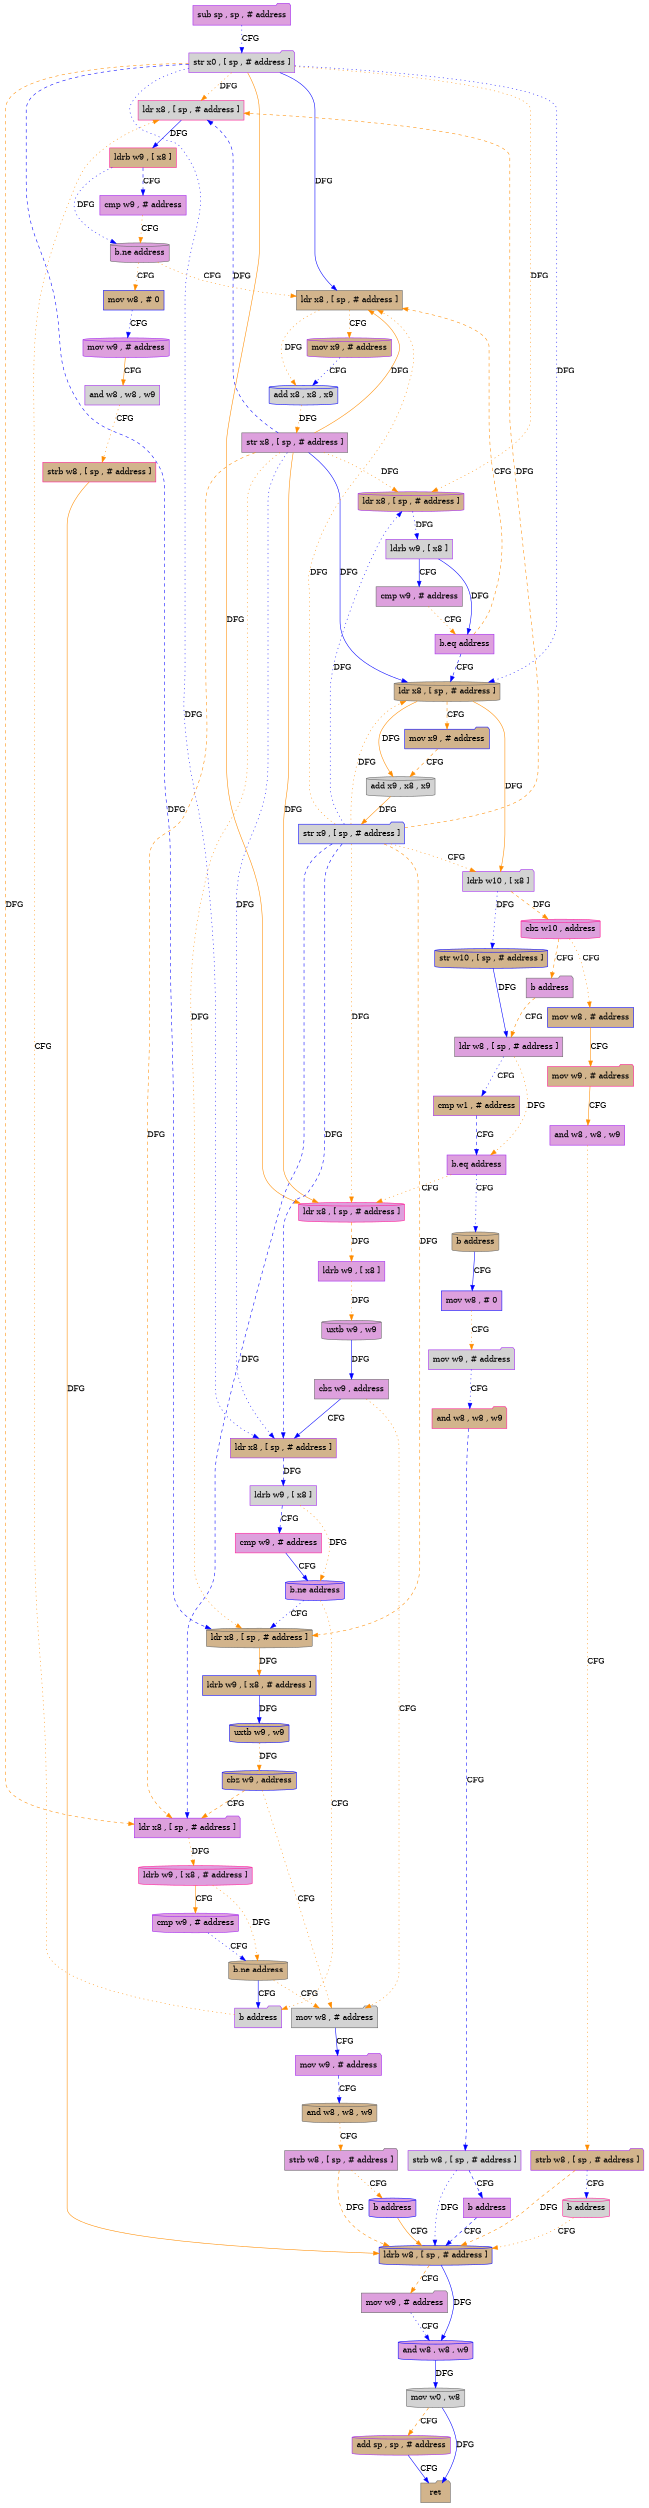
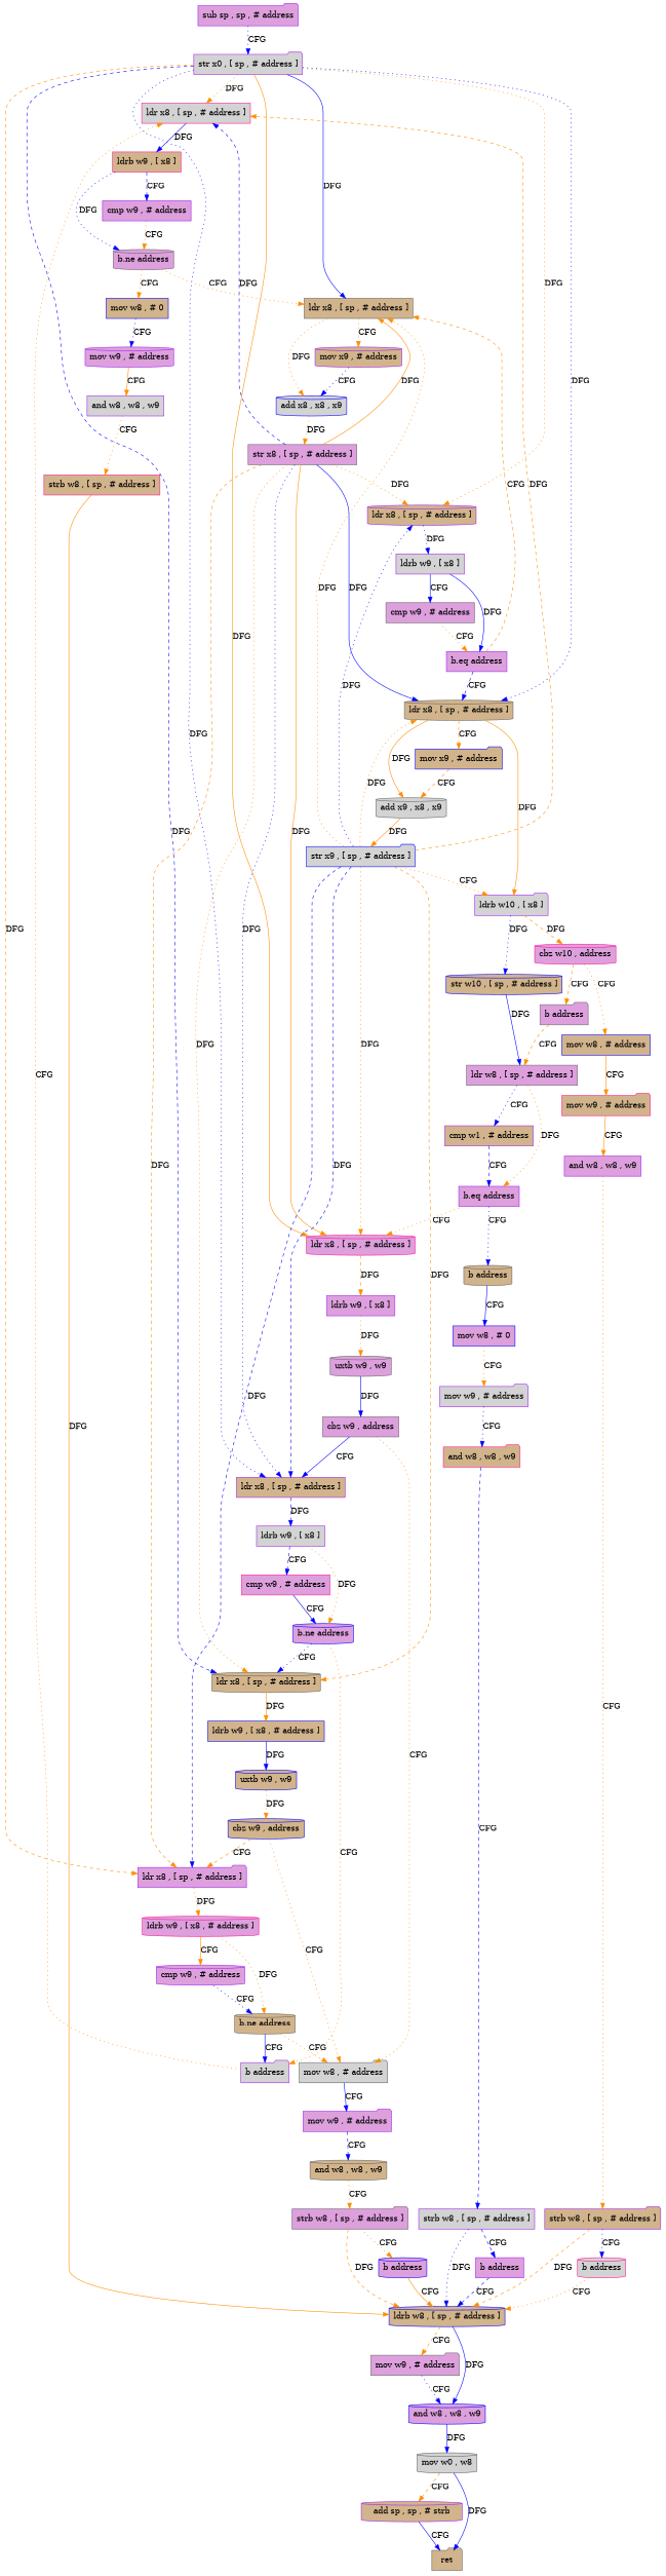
  digraph {
    node [color=purple fillcolor=plum shape=cylinder style=filled]
    edge [color=darkorange style=dotted]
    n1 [label="sub sp , sp , # address" shape=folder]
    n2 [fillcolor=lightgrey label="str x0 , [ sp , # address ]" shape=folder]
    n3 [color=deeppink fillcolor=lightgrey label="ldr x8 , [ sp , # address ]" shape=box]
    n4 [color=gray40 fillcolor=tan label="ldr x8 , [ sp , # address ]" shape=box]
    n5 [fillcolor=tan label="ldr x8 , [ sp , # address ]"]
    n6 [color=gray40 fillcolor=tan label="ldr x8 , [ sp , # address ]"]
    n7 [color=deeppink label="ldr x8 , [ sp , # address ]"]
    n8 [fillcolor=tan label="ldr x8 , [ sp , # address ]" shape=box]
    n9 [color=gray40 fillcolor=tan label="ldr x8 , [ sp , # address ]"]
    n10 [label="ldr x8 , [ sp , # address ]" shape=folder]
    n11 [color=deeppink fillcolor=tan label="ldrb w9 , [ x8 ]" shape=box]
    n12 [fillcolor=tan label="mov x9 , # address"]
    n13 [color=blue fillcolor=lightgrey label="add x8 , x8 , x9"]
    n14 [fillcolor=lightgrey label="ldrb w9 , [ x8 ]" shape=box]
    n15 [color=blue fillcolor=tan label="mov x9 , # address" shape=folder]
    n16 [color=gray40 fillcolor=lightgrey label="add x9 , x8 , x9"]
    n17 [fillcolor=lightgrey label="ldrb w10 , [ x8 ]" shape=folder]
    n18 [label="ldrb w9 , [ x8 ]" shape=box]
    n19 [fillcolor=lightgrey label="ldrb w9 , [ x8 ]" shape=box]
    n20 [color=blue fillcolor=tan label="ldrb w9 , [ x8 , # address ]" shape=box]
    n21 [color=deeppink label="ldrb w9 , [ x8 , # address ]"]
    n22 [label="cmp w9 , # address" shape=box]
    n23 [color=gray40 label="b.ne address"]
    n24 [color=blue fillcolor=tan label="mov w8 , # 0" shape=box]
    n25 [label="mov w9 , # address"]
    n26 [fillcolor=lightgrey label="and w8 , w8 , w9" shape=box]
    n27 [color=deeppink fillcolor=tan label="strb w8 , [ sp , # address ]" shape=box]
    n28 [color=blue fillcolor=tan label="ldrb w8 , [ sp , # address ]"]
    n29 [color=gray40 label="mov w9 , # address" shape=folder]
    n30 [color=blue label="and w8 , w8 , w9"]
    n31 [color=gray40 fillcolor=lightgrey label="mov w0 , w8"]
    n32 [color=gray40 label="str x8 , [ sp , # address ]" shape=box]
    n33 [color=gray40 label="cmp w9 , # address" shape=box]
    n34 [label="b.eq address" shape=box]
    n35 [color=blue fillcolor=lightgrey label="str x9 , [ sp , # address ]" shape=folder]
    n36 [color=blue fillcolor=tan label="str w10 , [ sp , # address ]"]
    n37 [color=deeppink label="cbz w10 , address"]
    n38 [color=gray40 label="ldr w8 , [ sp , # address ]" shape=box]
    n39 [color=blue fillcolor=tan label="mov w8 , # address" shape=box]
    n40 [color=gray40 label="b address" shape=folder]
    n41 [fillcolor=tan label="cmp w1 , # address" shape=box]
    n42 [label="b.eq address" shape=box]
    n43 [color=deeppink fillcolor=tan label="mov w9 , # address" shape=folder]
    n44 [label="and w8 , w8 , w9" shape=box]
    n45 [fillcolor=tan label="strb w8 , [ sp , # address ]" shape=folder]
    n46 [color=deeppink fillcolor=lightgrey label="b address"]
    n47 [color=gray40 fillcolor=tan label="b address"]
-   n48 [fillcolor=tan label="add sp , sp , # address"]
+   n48 [fillcolor=tan label="add sp , sp , # strb"]
    n49 [color=gray40 fillcolor=tan label=ret shape=folder]
    n50 [color=blue label="mov w8 , # 0" shape=box]
    n51 [color=gray40 label="uxtb w9 , w9"]
    n52 [fillcolor=lightgrey label="mov w9 , # address" shape=folder]
    n53 [color=gray40 label="cbz w9 , address" shape=box]
    n54 [color=gray40 fillcolor=lightgrey label="mov w8 , # address" shape=folder]
    n55 [label="mov w9 , # address" shape=folder]
    n56 [color=gray40 fillcolor=tan label="and w8 , w8 , w9"]
    n57 [color=deeppink label="cmp w9 , # address" shape=box]
    n58 [color=blue label="b.ne address"]
    n59 [color=deeppink fillcolor=tan label="and w8 , w8 , w9" shape=folder]
    n60 [color=gray40 label="strb w8 , [ sp , # address ]" shape=folder]
    n61 [color=blue label="b address"]
    n62 [fillcolor=lightgrey label="b address" shape=folder]
    n63 [color=blue fillcolor=tan label="uxtb w9 , w9"]
    n64 [fillcolor=lightgrey label="strb w8 , [ sp , # address ]" shape=box]
    n65 [label="b address" shape=box]
    n66 [color=blue fillcolor=tan label="cbz w9 , address"]
    n67 [label="cmp w9 , # address"]
    n68 [color=gray40 fillcolor=tan label="b.ne address"]
    n1 -> n2 [color=blue label=CFG]
    n2 -> n3 [label=DFG]
    n2 -> n4 [color=blue label=DFG style=solid]
    n2 -> n5 [label=DFG]
    n2 -> n6 [color=blue label=DFG]
    n2 -> n7 [label=DFG style=solid]
    n2 -> n8 [color=blue label=DFG]
    n2 -> n9 [color=blue label=DFG style=dashed]
    n2 -> n10 [label=DFG style=dashed]
    n3 -> n11 [color=blue label=DFG style=solid]
    n4 -> n12 [label=CFG]
    n4 -> n13 [label=DFG]
    n5 -> n14 [color=blue label=DFG]
    n6 -> n15 [label=CFG style=dashed]
    n6 -> n16 [label=DFG style=solid]
    n6 -> n17 [label=DFG style=solid]
    n7 -> n18 [label=DFG style=dashed]
    n8 -> n19 [color=blue label=DFG style=dashed]
    n9 -> n20 [label=DFG style=solid]
    n10 -> n21 [label=DFG]
    n11 -> n22 [color=blue label=CFG style=dashed]
    n11 -> n23 [color=blue label=DFG]
    n12 -> n13 [color=blue label=CFG]
    n13 -> n32 [label=DFG]
    n14 -> n33 [color=blue label=CFG style=solid]
    n14 -> n34 [color=blue label=DFG style=solid]
    n15 -> n16 [label=CFG style=dashed]
    n16 -> n35 [label=DFG style=solid]
    n17 -> n36 [color=blue label=DFG]
    n17 -> n37 [label=DFG style=dashed]
    n18 -> n51 [label=DFG]
    n19 -> n57 [color=blue label=CFG style=dashed]
    n19 -> n58 [label=DFG]
    n20 -> n63 [color=blue label=DFG style=solid]
    n21 -> n67 [label=CFG style=solid]
    n21 -> n68 [label=DFG]
    n22 -> n23 [label=CFG]
    n23 -> n4 [label=CFG]
    n23 -> n24 [label=CFG]
    n24 -> n25 [color=blue label=CFG]
    n25 -> n26 [label=CFG style=solid]
    n26 -> n27 [label=CFG]
    n27 -> n28 [label=DFG style=solid]
    n28 -> n29 [label=CFG style=dashed]
    n28 -> n30 [color=blue label=DFG style=solid]
    n29 -> n30 [color=blue label=CFG]
    n30 -> n31 [color=blue label=DFG style=solid]
    n31 -> n48 [label=CFG style=dashed]
    n31 -> n49 [color=blue label=DFG style=solid]
    n32 -> n3 [color=blue label=DFG style=dashed]
    n32 -> n4 [label=DFG style=solid]
    n32 -> n5 [label=DFG]
    n32 -> n6 [color=blue label=DFG style=solid]
    n32 -> n7 [label=DFG style=solid]
    n32 -> n8 [color=blue label=DFG]
    n32 -> n9 [label=DFG]
    n32 -> n10 [label=DFG style=dashed]
    n33 -> n34 [label=CFG]
    n34 -> n4 [label=CFG style=dashed]
    n34 -> n6 [color=blue label=CFG style=dashed]
    n35 -> n3 [label=DFG style=dashed]
    n35 -> n4 [label=DFG]
    n35 -> n5 [color=blue label=DFG]
    n35 -> n6 [label=DFG]
    n35 -> n7 [label=DFG]
    n35 -> n8 [color=blue label=DFG style=dashed]
    n35 -> n9 [label=DFG style=dashed]
    n35 -> n10 [color=blue label=DFG style=dashed]
    n35 -> n17 [label=CFG]
    n36 -> n38 [color=blue label=DFG style=solid]
    n37 -> n39 [label=CFG]
    n37 -> n40 [label=CFG style=dashed]
    n38 -> n41 [color=blue label=CFG]
    n38 -> n42 [label=DFG]
    n39 -> n43 [label=CFG style=solid]
    n40 -> n38 [label=CFG style=dashed]
    n41 -> n42 [color=blue label=CFG style=dashed]
    n42 -> n7 [label=CFG]
    n42 -> n47 [color=blue label=CFG]
    n43 -> n44 [label=CFG style=solid]
    n44 -> n45 [label=CFG]
    n45 -> n28 [label=DFG style=dashed]
    n45 -> n46 [color=blue label=CFG]
    n46 -> n28 [label=CFG]
    n47 -> n50 [color=blue label=CFG style=solid]
    n48 -> n49 [color=blue label=CFG style=solid]
    n50 -> n52 [label=CFG]
    n51 -> n53 [color=blue label=DFG style=solid]
    n52 -> n59 [color=blue label=CFG]
    n53 -> n8 [color=blue label=CFG style=solid]
    n53 -> n54 [label=CFG]
    n54 -> n55 [color=blue label=CFG style=solid]
    n55 -> n56 [color=blue label=CFG style=dashed]
    n56 -> n60 [label=CFG]
    n57 -> n58 [color=blue label=CFG style=solid]
    n58 -> n9 [color=blue label=CFG]
    n58 -> n62 [label=CFG]
    n59 -> n64 [color=blue label=CFG style=dashed]
    n60 -> n28 [label=DFG style=dashed]
    n60 -> n61 [label=CFG]
    n61 -> n28 [label=CFG style=solid]
    n62 -> n3 [label=CFG]
    n63 -> n66 [label=DFG]
    n64 -> n28 [color=blue label=DFG]
    n64 -> n65 [color=blue label=CFG style=dashed]
    n65 -> n28 [color=blue label=CFG style=dashed]
    n66 -> n10 [label=CFG style=dashed]
    n66 -> n54 [label=CFG]
    n67 -> n68 [color=blue label=CFG]
    n68 -> n54 [label=CFG]
    n68 -> n62 [color=blue label=CFG style=solid]
  }
